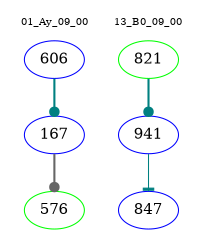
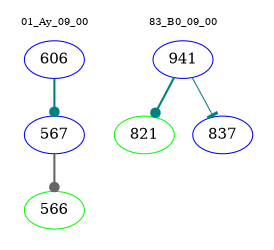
  digraph {
    node [color=blue]
    edge [arrowhead=dot color=teal style=bold]
-   n1 [label=167]
-   n2 [color=green label=576]
+   n1 [label=567]
+   n2 [color=green label=566]
    n3 [label=606]
    n4 [label=941]
    n5 [color=green label=821]
-   n6 [label=847]
+   n6 [label=837]
    subgraph cluster_1 {
      color=white
      fontsize=10
      label="01_Ay_09_00"
      n1
      n2
      n3
    }
    subgraph cluster_2 {
      color=white
      fontsize=10
-     label="13_B0_09_00"
+     label="83_B0_09_00"
      n4
      n5
      n6
    }
    n1 -> n2 [color=gray40]
    n3 -> n1
-   n5 -> n4
+   n4 -> n5
    n4 -> n6 [arrowhead=tee style=solid]
  }
